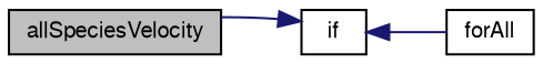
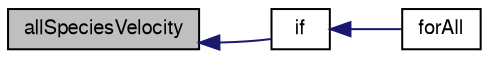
  digraph {
    rankdir=LR
    node [color=black fontname=FreeSans fontsize=10 shape=record]
    edge [color=midnightblue dir=back fontname=FreeSans fontsize=10 labelfontname=FreeSans labelfontsize=10 style=solid]
    n1 [fillcolor=grey75 fontcolor=black height=0.2 label=allSpeciesVelocity style=filled width=0.4]
    n2 [height=0.2 label=if width=0.4]
    n3 [height=0.2 label=forAll width=0.4]
-   n2 -> n1
+   n1 -> n2
    n2 -> n3
  }
